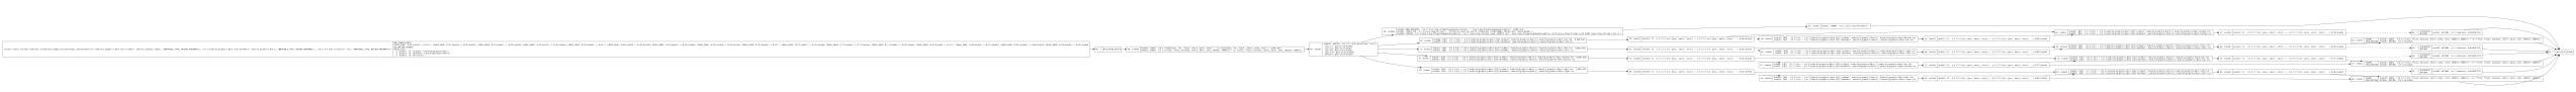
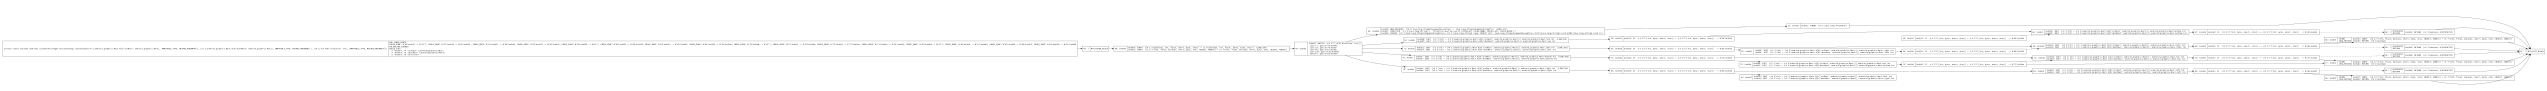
  digraph {
    fontname="Source Code Pro"
    rankdir=LR
    node [fontname="Source Code Pro" shape=record]
    edge [fontname="Source Code Pro"]
    n1 [label="{46\:\ ?|MTH_ENTER_BLOCK\l}"]
    n2 [label="{48\:\ 0x0000|0x0000: CONST  (r0 I:??[boolean, int, float, short, byte, char]) = (1 ??[boolean, int, float, short, byte, char])  (LINE:297)\l0x0001: CONST  (r1 I:??[int, float, boolean, short, byte, char, OBJECT, ARRAY]) = (0 ??[int, float, boolean, short, byte, char, OBJECT, ARRAY]) \l}"]
    n3 [label="{49\:\ 0x0002|0x0002: SWITCH  (r6 I:?? A[D('direction' int)])\l case 17: goto B:79:0x004c\l case 33: goto B:70:0x0037\l case 66: goto B:61:0x0022\l case 130: goto B:52:0x000d\l default: goto B:50:0x0005 \l}"]
    n4 [label="{50\:\ 0x0005|0x0005: NEW_INSTANCE  (r0 I:java.lang.IllegalArgumentException) =  java.lang.IllegalArgumentException  (LINE:311)\l0x0007: CONST_STR  (r1 I:java.lang.String) =  \"direction must be one of \{FOCUS_UP, FOCUS_DOWN, FOCUS_LEFT, FOCUS_RIGHT\}.\" \l0x0009: INVOKE  (r0 I:java.lang.IllegalArgumentException), (r1 I:java.lang.String) type: DIRECT call: java.lang.IllegalArgumentException.\<init\>(java.lang.String):void A[MD:(java.lang.String):void (c)]\l}"]
    n5 [label="{52\:\ 0x000d|0x000d: IGET  (r2 I:int) = (r4 I:android.graphics.Rect A[D('srcRect' android.graphics.Rect)]) android.graphics.Rect.top int  (LINE:308)\l0x000f: IGET  (r3 I:int) = (r5 I:android.graphics.Rect A[D('destRect' android.graphics.Rect)]) android.graphics.Rect.top int \l}"]
    n6 [label="{61\:\ 0x0022|0x0022: IGET  (r2 I:int) = (r4 I:android.graphics.Rect A[D('srcRect' android.graphics.Rect)]) android.graphics.Rect.left int  (LINE:302)\l0x0024: IGET  (r3 I:int) = (r5 I:android.graphics.Rect A[D('destRect' android.graphics.Rect)]) android.graphics.Rect.left int \l}"]
    n7 [label="{70\:\ 0x0037|0x0037: IGET  (r2 I:int) = (r4 I:android.graphics.Rect A[D('srcRect' android.graphics.Rect)]) android.graphics.Rect.bottom int  (LINE:305)\l0x0039: IGET  (r3 I:int) = (r5 I:android.graphics.Rect A[D('destRect' android.graphics.Rect)]) android.graphics.Rect.bottom int \l}"]
    n8 [label="{79\:\ 0x004c|0x004c: IGET  (r2 I:int) = (r4 I:android.graphics.Rect A[D('srcRect' android.graphics.Rect)]) android.graphics.Rect.right int  (LINE:299)\l0x004e: IGET  (r3 I:int) = (r5 I:android.graphics.Rect A[D('destRect' android.graphics.Rect)]) android.graphics.Rect.right int \l}"]
    n9 [label="{51\:\ 0x000c|0x000c: THROW  (r0 I:java.lang.Throwable) \l}"]
    n10 [label="{53\:\ 0x0011|0x0011: IF  (r2 I:??[int, byte, short, char]) \< (r3 I:??[int, byte, short, char])  \-\> B:56:0x0019 \l}"]
    n11 [label="{62\:\ 0x0026|0x0026: IF  (r2 I:??[int, byte, short, char]) \< (r3 I:??[int, byte, short, char])  \-\> B:65:0x002e \l}"]
    n12 [label="{71\:\ 0x003b|0x003b: IF  (r2 I:??[int, byte, short, char]) \> (r3 I:??[int, byte, short, char])  \-\> B:74:0x0043 \l}"]
    n13 [label="{80\:\ 0x0050|0x0050: IF  (r2 I:??[int, byte, short, char]) \> (r3 I:??[int, byte, short, char])  \-\> B:83:0x0058 \l}"]
    n14 [label="{47\:\ ?|MTH_EXIT_BLOCK\l}"]
-   n15 [label="{54\:\ 0x0013|0x0013: IGET  (r2 I:int) = (r4 I:android.graphics.Rect A[D('srcRect' android.graphics.Rect)]) android.graphics.Rect.bottom int \l0x0015: IGET  (r3 I:int) = (r5 I:android.graphics.Rect A[D('destRect' android.graphics.Rect)]) android.graphics.Rect.top int \l}"]
    n16 [label="{56\:\ 0x0019|0x0019: IGET  (r2 I:int) = (r4 I:android.graphics.Rect A[D('srcRect' android.graphics.Rect)]) android.graphics.Rect.bottom int \l0x001b: IGET  (r3 I:int) = (r5 I:android.graphics.Rect A[D('destRect' android.graphics.Rect)]) android.graphics.Rect.bottom int \l}"]
    n17 [label="{55\:\ 0x0017|0x0017: IF  (r2 I:??[int, byte, short, char]) \> (r3 I:??[int, byte, short, char])  \-\> B:59:0x0020 \l}"]
    n18 [label="{57\:\ 0x001d|0x001d: IF  (r2 I:??[int, byte, short, char]) \>= (r3 I:??[int, byte, short, char])  \-\> B:59:0x0020 \l}"]
    n19 [label="{88\:\ ?|SYNTHETIC\lRETURN\l|0x0021: RETURN  (r0 I:boolean) A[SYNTHETIC]\l}"]
    n20 [label="{63\:\ 0x0028|0x0028: IGET  (r2 I:int) = (r4 I:android.graphics.Rect A[D('srcRect' android.graphics.Rect)]) android.graphics.Rect.right int \l0x002a: IGET  (r3 I:int) = (r5 I:android.graphics.Rect A[D('destRect' android.graphics.Rect)]) android.graphics.Rect.left int \l}"]
    n21 [label="{65\:\ 0x002e|0x002e: IGET  (r2 I:int) = (r4 I:android.graphics.Rect A[D('srcRect' android.graphics.Rect)]) android.graphics.Rect.right int \l0x0030: IGET  (r3 I:int) = (r5 I:android.graphics.Rect A[D('destRect' android.graphics.Rect)]) android.graphics.Rect.right int \l}"]
    n22 [label="{64\:\ 0x002c|0x002c: IF  (r2 I:??[int, byte, short, char]) \> (r3 I:??[int, byte, short, char])  \-\> B:68:0x0035 \l}"]
    n23 [label="{66\:\ 0x0032|0x0032: IF  (r2 I:??[int, byte, short, char]) \>= (r3 I:??[int, byte, short, char])  \-\> B:68:0x0035 \l}"]
    n24 [label="{68\:\ 0x0035|RETURN\lORIG_RETURN\l|0x0035: CONST  (r0 I:??[int, float, boolean, short, byte, char, OBJECT, ARRAY]) = (0 ??[int, float, boolean, short, byte, char, OBJECT, ARRAY]) \l0x0036: RETURN  (r0 I:boolean) \l}"]
    n25 [label="{89\:\ ?|SYNTHETIC\lRETURN\l|0x0036: RETURN  (r0 I:boolean) A[SYNTHETIC]\l}"]
    n26 [label="{72\:\ 0x003d|0x003d: IGET  (r2 I:int) = (r4 I:android.graphics.Rect A[D('srcRect' android.graphics.Rect)]) android.graphics.Rect.top int \l0x003f: IGET  (r3 I:int) = (r5 I:android.graphics.Rect A[D('destRect' android.graphics.Rect)]) android.graphics.Rect.bottom int \l}"]
    n27 [label="{74\:\ 0x0043|0x0043: IGET  (r2 I:int) = (r4 I:android.graphics.Rect A[D('srcRect' android.graphics.Rect)]) android.graphics.Rect.top int \l0x0045: IGET  (r3 I:int) = (r5 I:android.graphics.Rect A[D('destRect' android.graphics.Rect)]) android.graphics.Rect.top int \l}"]
    n28 [label="{73\:\ 0x0041|0x0041: IF  (r2 I:??[int, byte, short, char]) \< (r3 I:??[int, byte, short, char])  \-\> B:77:0x004a \l}"]
    n29 [label="{75\:\ 0x0047|0x0047: IF  (r2 I:??[int, byte, short, char]) \<= (r3 I:??[int, byte, short, char])  \-\> B:77:0x004a \l}"]
    n30 [label="{77\:\ 0x004a|RETURN\lORIG_RETURN\l|0x004a: CONST  (r0 I:??[int, float, boolean, short, byte, char, OBJECT, ARRAY]) = (0 ??[int, float, boolean, short, byte, char, OBJECT, ARRAY]) \l0x004b: RETURN  (r0 I:boolean) \l}"]
    n31 [label="{90\:\ ?|SYNTHETIC\lRETURN\l|0x004b: RETURN  (r0 I:boolean) A[SYNTHETIC]\l}"]
    n32 [label="{81\:\ 0x0052|0x0052: IGET  (r2 I:int) = (r4 I:android.graphics.Rect A[D('srcRect' android.graphics.Rect)]) android.graphics.Rect.left int \l0x0054: IGET  (r3 I:int) = (r5 I:android.graphics.Rect A[D('destRect' android.graphics.Rect)]) android.graphics.Rect.right int \l}"]
    n33 [label="{83\:\ 0x0058|0x0058: IGET  (r2 I:int) = (r4 I:android.graphics.Rect A[D('srcRect' android.graphics.Rect)]) android.graphics.Rect.left int \l0x005a: IGET  (r3 I:int) = (r5 I:android.graphics.Rect A[D('destRect' android.graphics.Rect)]) android.graphics.Rect.left int \l}"]
-   n34 [label="{82\:\ 0x0056|0x0056: IF  (r2 I:??[int, byte, short, char]) \< (r3 I:??[int, byte, short, char])  \-\> B:86:0x005f \l}"]
    n35 [label="{84\:\ 0x005c|0x005c: IF  (r2 I:??[int, byte, short, char]) \<= (r3 I:??[int, byte, short, char])  \-\> B:86:0x005f \l}"]
    n36 [label="{86\:\ 0x005f|RETURN\lORIG_RETURN\l|0x005f: CONST  (r0 I:??[int, float, boolean, short, byte, char, OBJECT, ARRAY]) = (0 ??[int, float, boolean, short, byte, char, OBJECT, ARRAY]) \l0x0060: RETURN  (r0 I:boolean) \l}"]
    n37 [label="{91\:\ ?|SYNTHETIC\lRETURN\l|0x0060: RETURN  (r0 I:boolean) A[SYNTHETIC]\l}"]
    n38 [label="{private static boolean androidx.customview.widget.FocusStrategy.isCandidate((r4 I:android.graphics.Rect A[D('srcRect' android.graphics.Rect), IMMUTABLE_TYPE, METHOD_ARGUMENT]), (r5 I:android.graphics.Rect A[D('destRect' android.graphics.Rect), IMMUTABLE_TYPE, METHOD_ARGUMENT]), (r6 I:int A[D('direction' int), IMMUTABLE_TYPE, METHOD_ARGUMENT]))  | USE_LINES_HINTS\lCROSS_EDGE: B:60:0x0021 \-\> B:47:?, CROSS_EDGE: B:57:0x001d \-\> B:60:0x0021, CROSS_EDGE: B:55:0x0017 \-\> B:59:0x0020, CROSS_EDGE: B:53:0x0011 \-\> B:56:0x0019, CROSS_EDGE: B:69:0x0036 \-\> B:47:?, CROSS_EDGE: B:66:0x0032 \-\> B:69:0x0036, CROSS_EDGE: B:64:0x002c \-\> B:68:0x0035, CROSS_EDGE: B:62:0x0026 \-\> B:65:0x002e, CROSS_EDGE: B:78:0x004b \-\> B:47:?, CROSS_EDGE: B:75:0x0047 \-\> B:78:0x004b, CROSS_EDGE: B:73:0x0041 \-\> B:77:0x004a, CROSS_EDGE: B:71:0x003b \-\> B:74:0x0043, CROSS_EDGE: B:87:0x0060 \-\> B:47:?, CROSS_EDGE: B:84:0x005c \-\> B:87:0x0060, CROSS_EDGE: B:82:0x0056 \-\> B:86:0x005f, CROSS_EDGE: B:80:0x0050 \-\> B:83:0x0058\lINLINE_NOT_NEEDED\lDebug Info:\l  \-1 \-0x0073: r4 'srcRect' Landroid\/graphics\/Rect;\l  \-1 \-0x0073: r5 'destRect' Landroid\/graphics\/Rect;\l  \-1 \-0x0073: r6 'direction' I\l}"]
    n1 -> n2
    n2 -> n3
    n3 -> n4
    n3 -> n5
    n3 -> n6
    n3 -> n7
    n3 -> n8
    n4 -> n9
    n5 -> n10
    n6 -> n11
    n7 -> n12
    n8 -> n13
    n9 -> n14
-   n10 -> n15 [style=dashed]
    n10 -> n16
    n11 -> n20 [style=dashed]
    n11 -> n21
    n12 -> n26 [style=dashed]
    n12 -> n27
    n13 -> n32 [style=dashed]
    n13 -> n33
-   n15 -> n17
    n16 -> n18
    n17 -> n16 [style=dashed]
    n18 -> n19 [style=dashed]
    n19 -> n14
    n20 -> n22
    n21 -> n23
    n22 -> n21 [style=dashed]
    n23 -> n24
    n23 -> n25 [style=dashed]
    n24 -> n14
    n25 -> n14
    n26 -> n28
    n27 -> n29
    n28 -> n27 [style=dashed]
    n28 -> n30
    n29 -> n30
    n29 -> n31 [style=dashed]
    n30 -> n14
    n31 -> n14
-   n32 -> n34
    n33 -> n35
-   n34 -> n33 [style=dashed]
-   n34 -> n36
    n35 -> n36
    n35 -> n37 [style=dashed]
    n36 -> n14
    n37 -> n14
    n38 -> n1
  }
